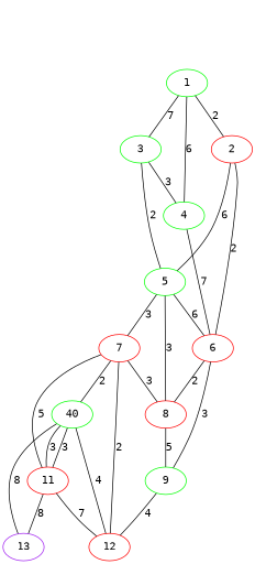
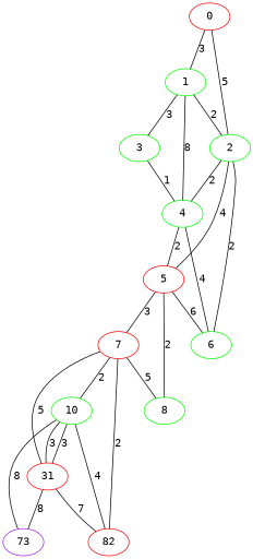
  graph {
    fontname="DejaVu Sans Mono"
    node [color=red fontname="DejaVu Sans Mono" weight=1]
    edge [fontname="DejaVu Sans Mono"]
    1 [color=green]
-   2
+   0
+   2 [color=green]
    3 [color=green weight=2]
    4 [color=green]
-   5 [color=green]
-   6
+   5
+   6 [color=green]
    7
-   8
-   9 [color=green weight=2]
-   10 [color=green weight=2 label=40]
-   11
-   12
-   13 [color=purple weight=4]
+   8 [color=green]
+   10 [color=green weight=2]
+   11 [label=31]
+   12 [label=82]
+   13 [color=purple weight=4 label=73]
    1 -- 2 [label=2]
-   1 -- 3 [label=7]
-   1 -- 4 [label=6]
-   2 -- 5 [label=6]
+   1 -- 3 [label=3]
+   1 -- 4 [label=8]
+   0 -- 1 [label=3]
+   0 -- 2 [label=5]
+   2 -- 4 [label=2]
+   2 -- 5 [label=4]
    2 -- 6 [label=2]
-   3 -- 4 [label=3]
-   3 -- 5 [label=2]
-   4 -- 6 [label=7]
+   3 -- 4 [label=1]
+   4 -- 5 [label=2]
+   4 -- 6 [label=4]
    5 -- 6 [label=6]
    5 -- 7 [label=3]
-   5 -- 8 [label=3]
-   6 -- 8 [label=2]
-   6 -- 9 [label=3]
-   7 -- 8 [label=3]
+   5 -- 8 [label=2]
+   7 -- 8 [label=5]
    7 -- 10 [label=2]
    7 -- 11 [label=5]
    7 -- 12 [label=2]
-   8 -- 9 [label=5]
-   9 -- 12 [label=4]
    10 -- 11 [label=3]
    10 -- 11 [label=3]
    10 -- 12 [label=4]
    10 -- 13 [label=8]
    11 -- 12 [label=7]
    11 -- 13 [label=8]
  }
